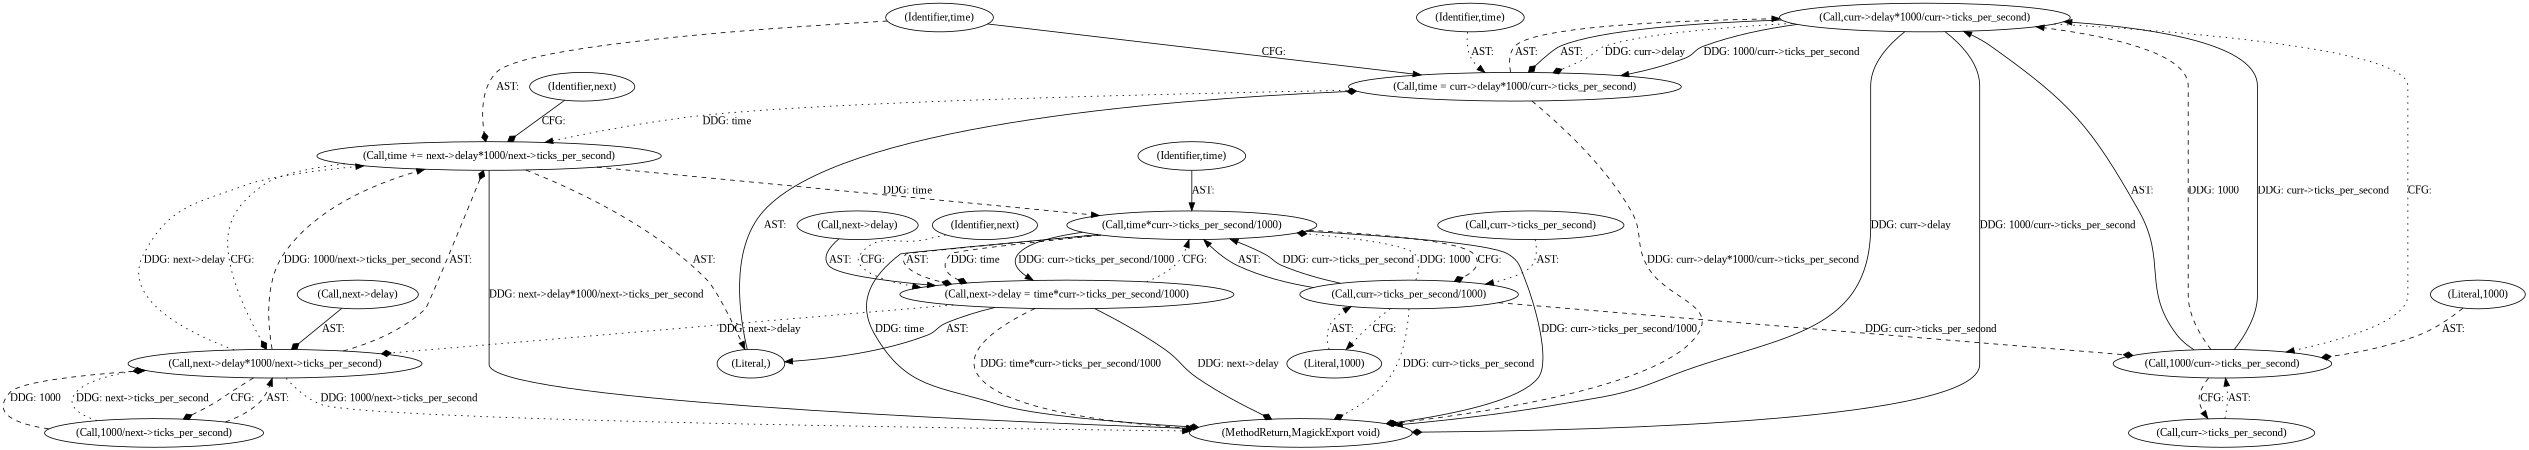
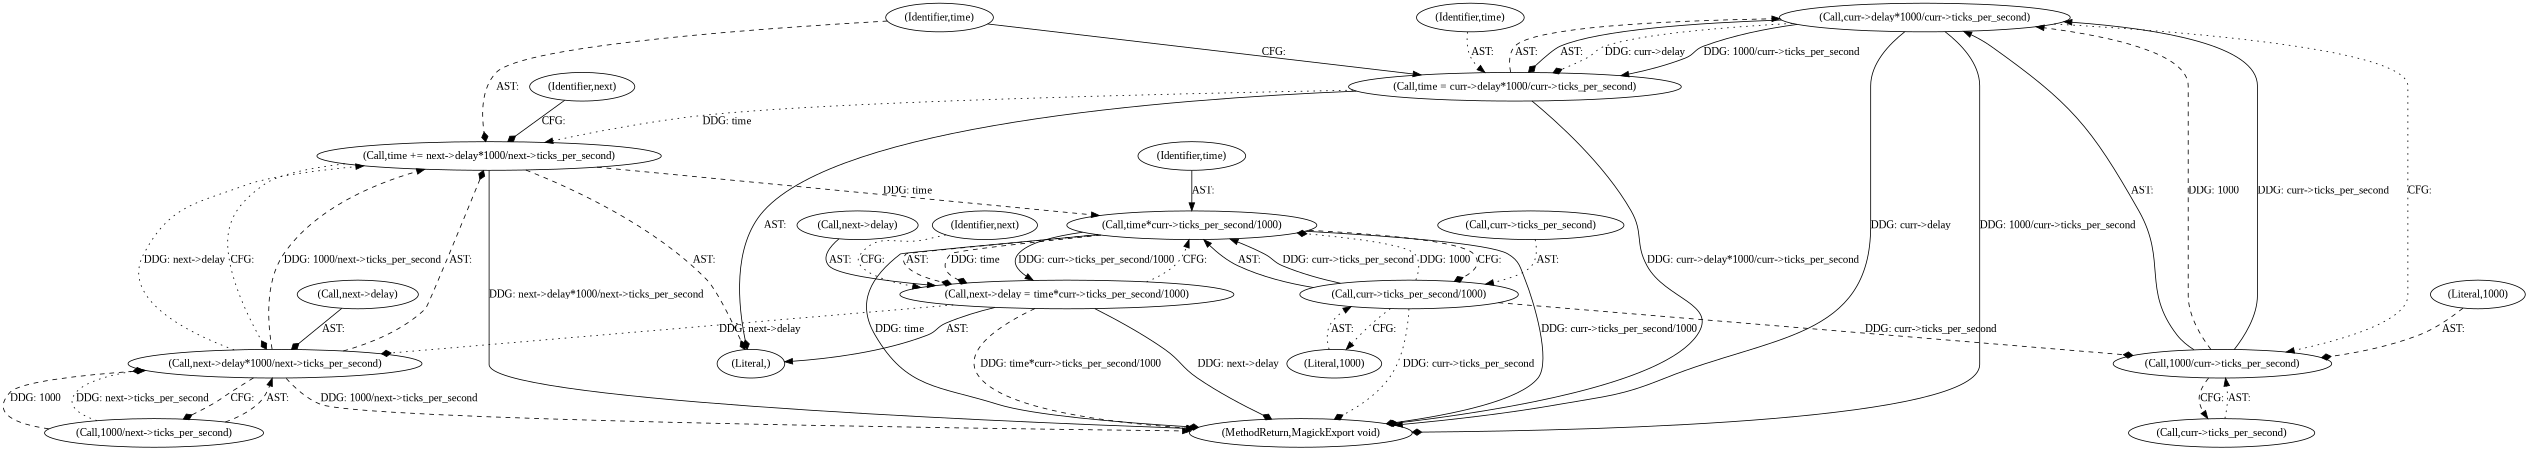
  digraph {
    fontname="Liberation Serif"
    node [fontname="Liberation Serif"]
    edge [arrowhead=normal fontname="Liberation Serif" style=solid]
    n1 [label="(Call,curr->delay*1000/curr->ticks_per_second)"]
    n2 [label="(Call,1000/curr->ticks_per_second)"]
    n3 [label="(Call,time = curr->delay*1000/curr->ticks_per_second)"]
    n4 [label="(MethodReturn,MagickExport void)"]
    n5 [label="(Call,curr->ticks_per_second)"]
    n6 [label="(Call,time += next->delay*1000/next->ticks_per_second)"]
    n7 [label="(Literal,)"]
    n8 [label="(Call,curr->ticks_per_second/1000)"]
    n9 [label="(Call,time*curr->ticks_per_second/1000)"]
    n10 [label="(Literal,1000)"]
    n11 [label="(Call,next->delay = time*curr->ticks_per_second/1000)"]
    n12 [label="(Call,next->delay*1000/next->ticks_per_second)"]
    n13 [label="(Call,1000/next->ticks_per_second)"]
    n14 [label="(Identifier,next)"]
    n15 [label="(Literal,1000)"]
    n16 [label="(Identifier,next)"]
    n17 [label="(Identifier,time)"]
    n18 [label="(Identifier,time)"]
    n19 [label="(Identifier,time)"]
    n20 [label="(Call,next->delay)"]
    n21 [label="(Call,curr->ticks_per_second)"]
    n22 [label="(Call,next->delay)"]
    n1 -> n2 [label="CFG: " style=dotted]
    n1 -> n3 [arrowhead=diamond label="AST: "]
    n1 -> n3 [arrowhead=diamond label="DDG: curr->delay" style=dotted]
    n1 -> n3 [label="DDG: 1000/curr->ticks_per_second"]
    n1 -> n4 [label="DDG: curr->delay"]
    n1 -> n4 [arrowhead=diamond label="DDG: 1000/curr->ticks_per_second"]
    n2 -> n1 [label="AST: "]
    n2 -> n1 [label="DDG: 1000" style=dashed]
    n2 -> n1 [label="DDG: curr->ticks_per_second"]
    n2 -> n5 [label="CFG: " style=dashed]
    n3 -> n1 [label="AST: " style=dashed]
-   n3 -> n4 [arrowhead=diamond label="DDG: curr->delay*1000/curr->ticks_per_second" style=dashed]
+   n3 -> n4 [arrowhead=diamond label="DDG: curr->delay*1000/curr->ticks_per_second"]
    n3 -> n6 [label="DDG: time" style=dotted]
-   n7 -> n3 [arrowhead=diamond label="AST: "]
+   n3 -> n7 [arrowhead=diamond label="AST: "]
    n5 -> n2 [label="AST: " style=dotted]
    n6 -> n4 [label="DDG: next->delay*1000/next->ticks_per_second"]
-   n6 -> n7 [label="AST: " style=dashed]
+   n6 -> n7 [arrowhead=diamond label="AST: " style=dashed]
    n6 -> n9 [label="DDG: time" style=dashed]
    n6 -> n12 [arrowhead=diamond label="CFG: " style=dotted]
    n8 -> n2 [arrowhead=diamond label="DDG: curr->ticks_per_second" style=dashed]
    n8 -> n4 [arrowhead=diamond label="DDG: curr->ticks_per_second" style=dotted]
    n8 -> n9 [label="AST: "]
    n8 -> n9 [label="DDG: curr->ticks_per_second"]
    n8 -> n9 [arrowhead=diamond label="DDG: 1000" style=dotted]
    n8 -> n10 [label="CFG: " style=dotted]
    n9 -> n4 [arrowhead=diamond label="DDG: curr->ticks_per_second/1000"]
    n9 -> n4 [arrowhead=diamond label="DDG: time"]
    n9 -> n8 [arrowhead=diamond label="CFG: " style=dashed]
    n9 -> n11 [arrowhead=diamond label="AST: " style=dashed]
    n9 -> n11 [arrowhead=diamond label="DDG: time" style=dashed]
    n9 -> n11 [label="DDG: curr->ticks_per_second/1000"]
    n10 -> n8 [label="AST: " style=dotted]
    n11 -> n4 [arrowhead=diamond label="DDG: next->delay"]
    n11 -> n4 [label="DDG: time*curr->ticks_per_second/1000" style=dashed]
    n11 -> n7 [label="AST: "]
    n11 -> n9 [label="CFG: " style=dotted]
    n11 -> n12 [arrowhead=diamond label="DDG: next->delay" style=dotted]
-   n12 -> n4 [label="DDG: 1000/next->ticks_per_second" style=dotted]
+   n12 -> n4 [label="DDG: 1000/next->ticks_per_second" style=dashed]
    n12 -> n6 [arrowhead=diamond label="AST: " style=dashed]
    n12 -> n6 [label="DDG: next->delay" style=dotted]
    n12 -> n6 [label="DDG: 1000/next->ticks_per_second" style=dashed]
    n12 -> n13 [arrowhead=diamond label="CFG: " style=dashed]
    n13 -> n12 [label="AST: " style=dashed]
    n13 -> n12 [label="DDG: 1000" style=dashed]
    n13 -> n12 [arrowhead=diamond label="DDG: next->ticks_per_second" style=dotted]
    n14 -> n6 [arrowhead=diamond label="CFG: "]
    n15 -> n2 [arrowhead=diamond label="AST: " style=dashed]
    n16 -> n11 [label="CFG: " style=dotted]
    n17 -> n3 [label="CFG: "]
    n17 -> n6 [arrowhead=diamond label="AST: " style=dashed]
    n18 -> n9 [label="AST: "]
    n19 -> n3 [label="AST: " style=dotted]
    n20 -> n11 [label="AST: "]
    n21 -> n8 [label="AST: " style=dotted]
    n22 -> n12 [arrowhead=diamond label="AST: "]
  }
